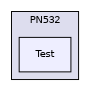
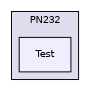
  digraph {
    compound=true
    rankdir=LR
    n1 [fillcolor="#eeeeff" fontname=Helvetica fontsize=10 label=Test pencolor=black shape=box style=filled]
    subgraph cluster_1 {
      bgcolor="#ddddee"
      fontname=Helvetica
      fontsize=10
-     label=PN532
+     label=PN232
      pencolor=black
      n1
    }
  }
